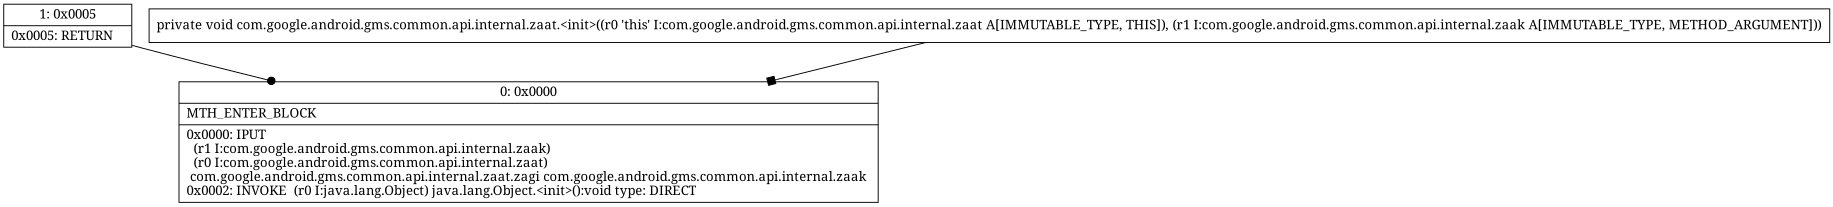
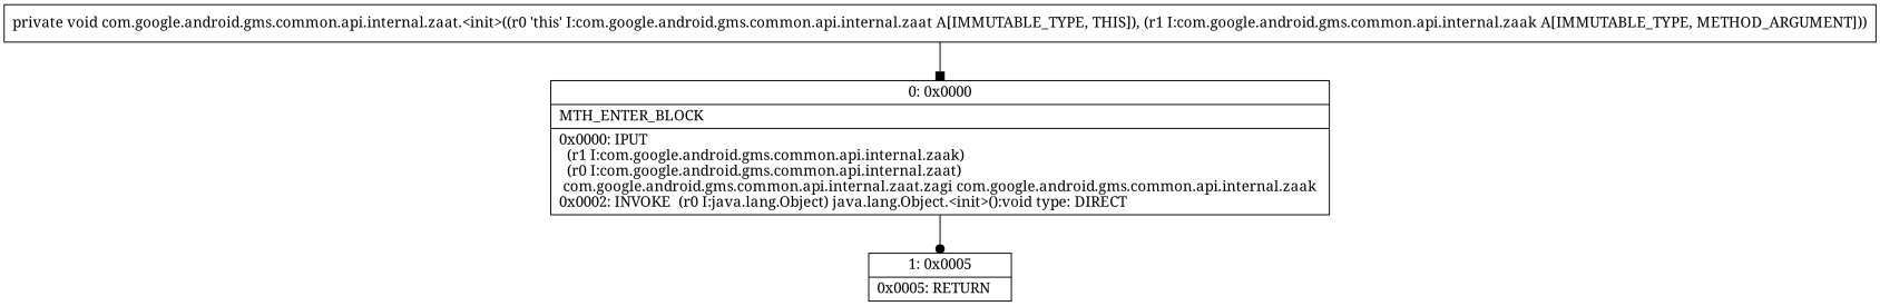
  digraph {
    fontname="Noto Serif"
    node [shape=record fontname="Noto Serif"]
    edge [fontname="Noto Serif"]
    n1 [label="{0\:\ 0x0000|MTH_ENTER_BLOCK\l|0x0000: IPUT  \l  (r1 I:com.google.android.gms.common.api.internal.zaak)\l  (r0 I:com.google.android.gms.common.api.internal.zaat)\l com.google.android.gms.common.api.internal.zaat.zagi com.google.android.gms.common.api.internal.zaak \l0x0002: INVOKE  (r0 I:java.lang.Object) java.lang.Object.\<init\>():void type: DIRECT \l}"]
    n2 [label="{1\:\ 0x0005|0x0005: RETURN   \l}"]
    n3 [label="{private void com.google.android.gms.common.api.internal.zaat.\<init\>((r0 'this' I:com.google.android.gms.common.api.internal.zaat A[IMMUTABLE_TYPE, THIS]), (r1 I:com.google.android.gms.common.api.internal.zaak A[IMMUTABLE_TYPE, METHOD_ARGUMENT])) }"]
-   n2 -> n1 [arrowhead=dot]
+   n1 -> n2 [arrowhead=dot]
    n3 -> n1 [arrowhead=box]
  }
